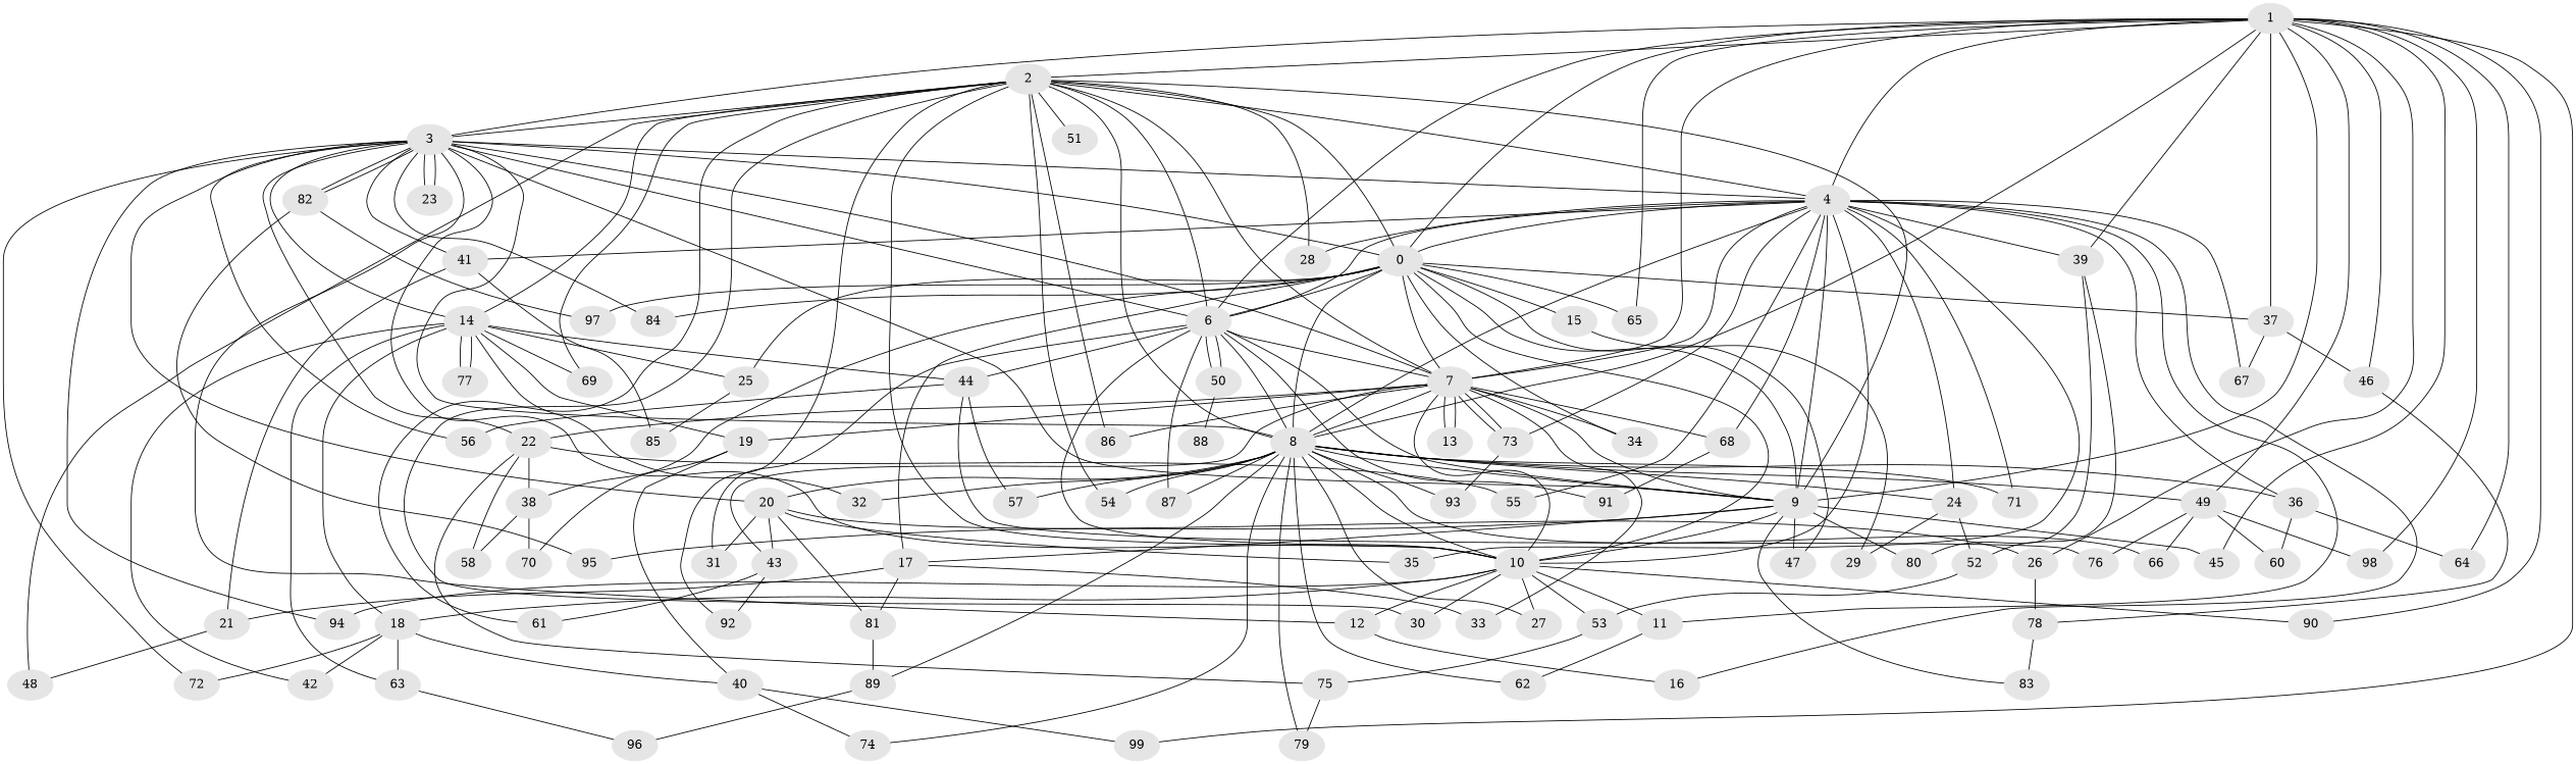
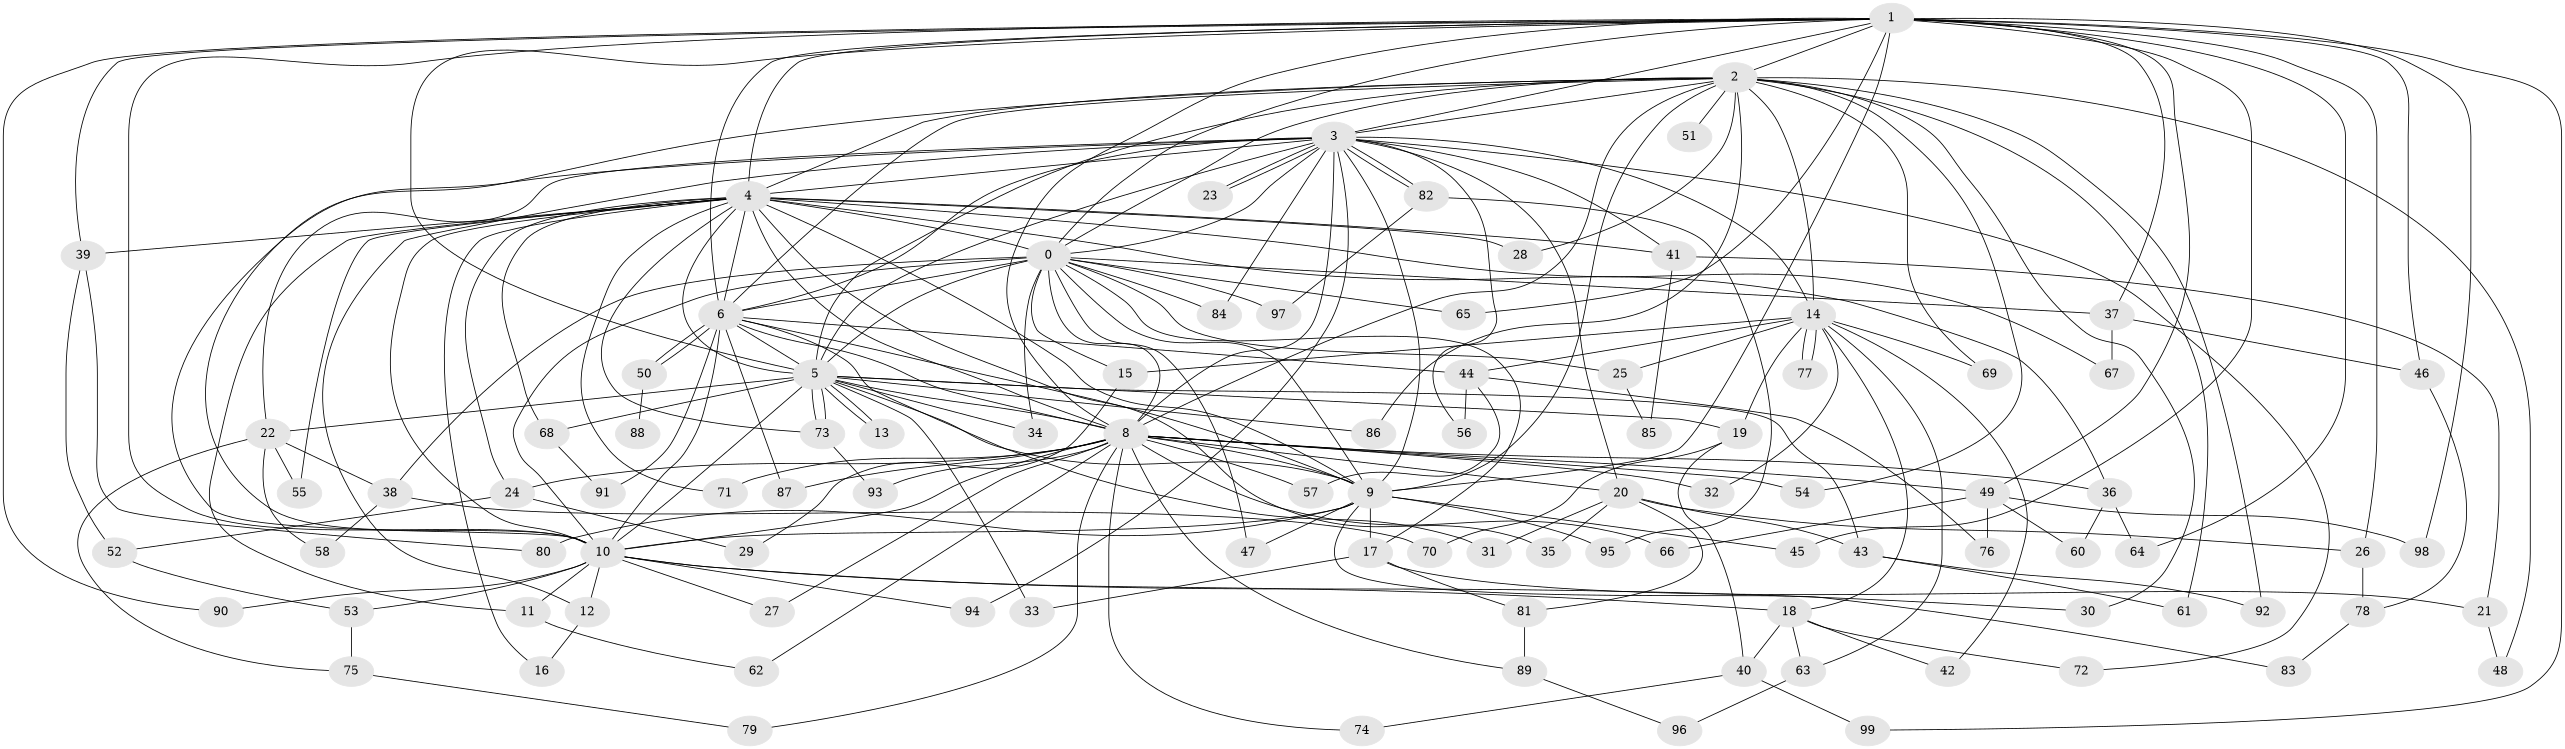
  graph {
    node [color=gray90 style=filled]
    1
    2
    3
    4
    n5 [label=0]
    6
-   7
+   7 [label=5]
    8
    9
    10
    26
    37
    39
    45
    46
    49
    64
    65
    90
    98
    99
    14
    28
    30
    48
    51
    54
    61
    69
    86
    92
    12
    20
    22
    23
    41
    56
    72
    82
    84
    94
    11
    16
    24
    35
    36
    55
    67
    68
    71
    73
    15
    17
    25
    34
    38
    47
    97
    31
    44
    50
    87
    91
    13
    19
    33
    43
    27
    32
    57
    62
    66
    74
    79
    89
    93
    80
    83
    95
    18
    53
    78
    52
    60
    76
    42
    63
    77
    81
    58
    75
    21
    85
    29
    70
    88
    40
    96
    1 -- 2
    1 -- 3
    1 -- 4
    1 -- n5
    1 -- 6
    1 -- 7
    1 -- 8
    1 -- 9
+   1 -- 10
    1 -- 26
    1 -- 37
    1 -- 39
    1 -- 45
    1 -- 46
    1 -- 49
    1 -- 64
    1 -- 65
    1 -- 90
    1 -- 98
    1 -- 99
    2 -- 3
    2 -- 4
    2 -- n5
    2 -- 6
    2 -- 7
    2 -- 8
    2 -- 9
    2 -- 10
    2 -- 14
    2 -- 28
    2 -- 30
    2 -- 48
    2 -- 51
    2 -- 54
    2 -- 61
    2 -- 69
    2 -- 86
    2 -- 92
    3 -- 4
    3 -- n5
    3 -- 6
    3 -- 7
    3 -- 8
    3 -- 9
    3 -- 10
    3 -- 14
    3 -- 12
    3 -- 20
    3 -- 22
    3 -- 23
    3 -- 23
    3 -- 41
    3 -- 56
    3 -- 72
    3 -- 82
    3 -- 82
    3 -- 84
    3 -- 94
    4 -- n5
    4 -- 6
    4 -- 7
    4 -- 8
    4 -- 9
    4 -- 10
    4 -- 39
    4 -- 28
    4 -- 41
    4 -- 11
    4 -- 16
    4 -- 24
    4 -- 35
    4 -- 36
    4 -- 55
    4 -- 67
    4 -- 68
    4 -- 71
    4 -- 73
    n5 -- 6
    n5 -- 7
    n5 -- 8
    n5 -- 9
    n5 -- 10
    n5 -- 37
    n5 -- 65
    n5 -- 84
    n5 -- 15
    n5 -- 17
    n5 -- 25
    n5 -- 34
    n5 -- 38
    n5 -- 47
    n5 -- 97
    6 -- 7
    6 -- 8
    6 -- 9
    6 -- 10
    6 -- 31
    6 -- 44
    6 -- 50
    6 -- 50
    6 -- 87
    6 -- 91
    7 -- 8
    7 -- 9
    7 -- 10
    7 -- 86
    7 -- 22
    7 -- 68
    7 -- 73
    7 -- 73
    7 -- 34
    7 -- 13
    7 -- 13
    7 -- 19
    7 -- 33
    7 -- 43
    8 -- 9
    8 -- 10
    8 -- 49
    8 -- 54
    8 -- 20
    8 -- 24
    8 -- 36
    8 -- 71
    8 -- 87
    8 -- 27
    8 -- 32
    8 -- 57
    8 -- 62
    8 -- 66
    8 -- 74
    8 -- 79
    8 -- 89
    8 -- 93
    9 -- 10
    9 -- 45
    9 -- 17
    9 -- 47
    9 -- 80
    9 -- 83
    9 -- 95
    10 -- 90
    10 -- 30
    10 -- 12
    10 -- 94
    10 -- 11
    10 -- 27
    10 -- 18
    10 -- 53
    26 -- 78
    37 -- 46
    37 -- 67
    39 -- 80
    39 -- 52
    46 -- 78
    49 -- 98
    49 -- 66
    49 -- 60
    49 -- 76
    14 -- 69
+   14 -- 15
    14 -- 25
    14 -- 44
    14 -- 19
    14 -- 32
    14 -- 18
    14 -- 42
    14 -- 63
    14 -- 77
    14 -- 77
    12 -- 16
    20 -- 26
    20 -- 35
    20 -- 31
    20 -- 43
    20 -- 81
    22 -- 55
    22 -- 38
    22 -- 58
    22 -- 75
    41 -- 21
    41 -- 85
    82 -- 97
    82 -- 95
    11 -- 62
    24 -- 52
    24 -- 29
    36 -- 64
    36 -- 60
    68 -- 91
    73 -- 93
    15 -- 29
    17 -- 33
    17 -- 81
    17 -- 21
    25 -- 85
    38 -- 58
    38 -- 70
    44 -- 56
    44 -- 57
    44 -- 76
    50 -- 88
    19 -- 70
    19 -- 40
    43 -- 61
    43 -- 92
    89 -- 96
    18 -- 72
    18 -- 42
    18 -- 63
    18 -- 40
    53 -- 75
    78 -- 83
    52 -- 53
    63 -- 96
    81 -- 89
    75 -- 79
    21 -- 48
    40 -- 99
    40 -- 74
  }
